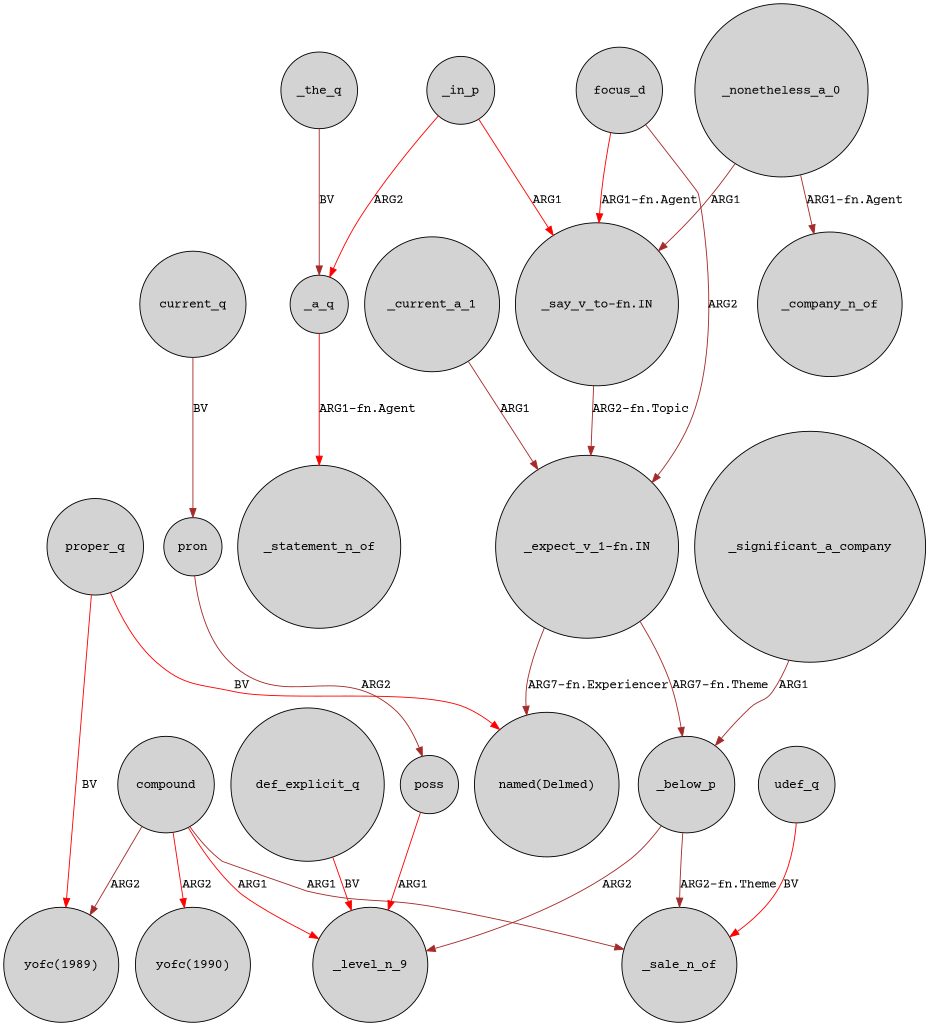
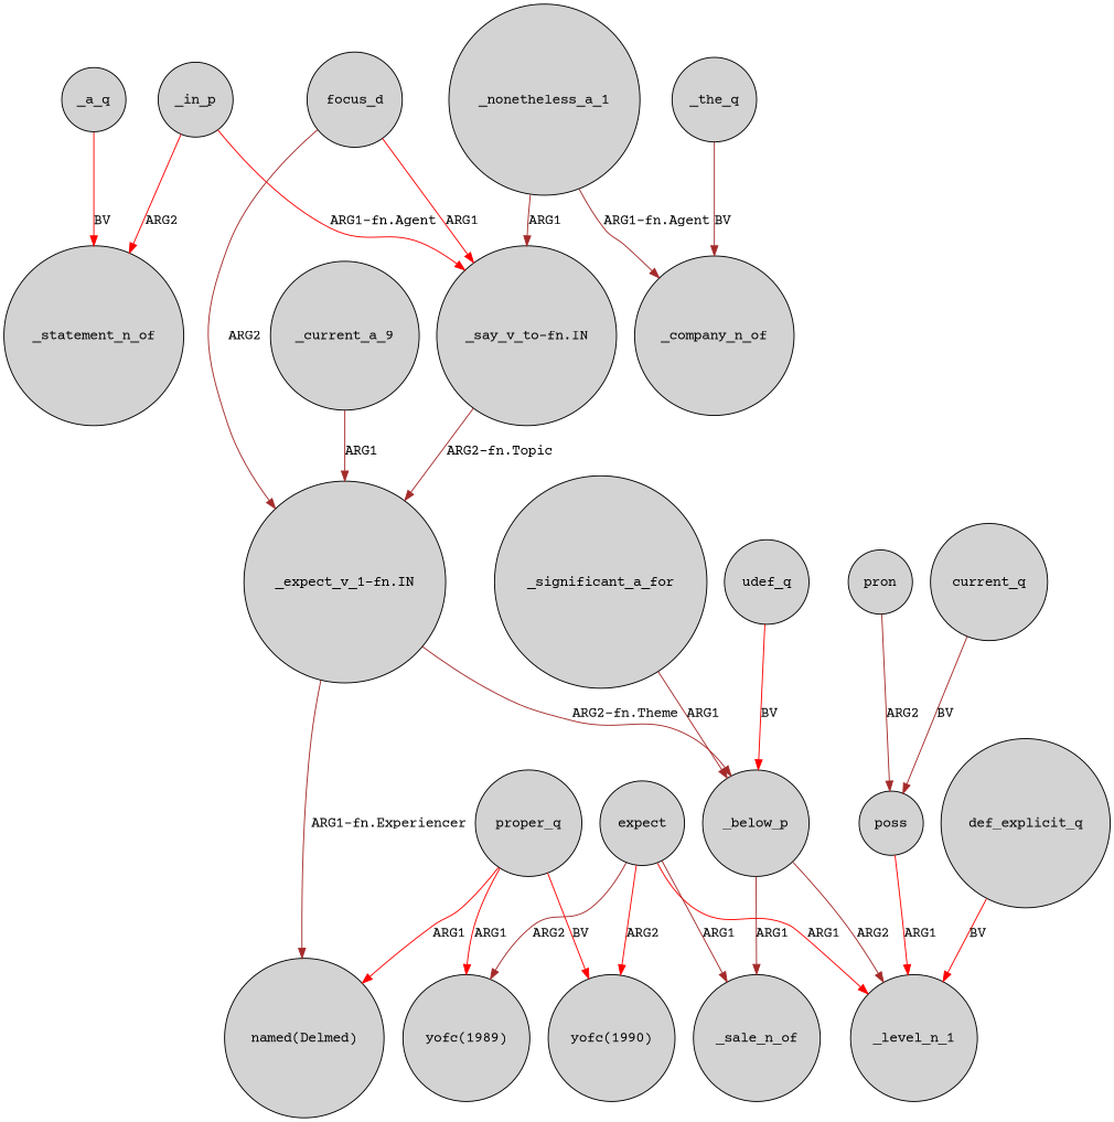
  digraph {
    fontname="Courier Prime"
    node [fontname="Courier Prime" shape=circle style=filled]
    edge [color=brown fontname="Courier Prime"]
-   compound
+   compound [label=expect]
    "yofc(1990)"
-   _level_n_1 [label=_level_n_9]
+   _level_n_1
    _sale_n_of
    "yofc(1989)"
    poss
    pron
    _in_p
    "_say_v_to-fn.IN"
    _statement_n_of
    "_expect_v_1-fn.IN"
    _below_p
    "named(Delmed)"
    focus_d
    _a_q
    proper_q
    _the_q
    _company_n_of
    n19 [label=current_q]
-   _significant_a_for [label=_significant_a_company]
-   _nonetheless_a_1 [label=_nonetheless_a_0]
+   _significant_a_for
+   _nonetheless_a_1
    udef_q
    def_explicit_q
-   _current_a_1
+   _current_a_1 [label=_current_a_9]
    compound -> "yofc(1990)" [color=red label=ARG2]
    compound -> _level_n_1 [color=red label=ARG1]
    compound -> _sale_n_of [label=ARG1]
    compound -> "yofc(1989)" [label=ARG2]
    poss -> _level_n_1 [color=red label=ARG1]
    pron -> poss [label=ARG2]
-   _in_p -> "_say_v_to-fn.IN" [color=red label=ARG1]
-   _in_p -> _a_q [color=red label=ARG2]
+   _in_p -> "_say_v_to-fn.IN" [color=red label="ARG1-fn.Agent"]
+   _in_p -> _statement_n_of [color=red label=ARG2]
    "_say_v_to-fn.IN" -> "_expect_v_1-fn.IN" [label="ARG2-fn.Topic"]
-   "_expect_v_1-fn.IN" -> _below_p [label="ARG7-fn.Theme"]
-   "_expect_v_1-fn.IN" -> "named(Delmed)" [label="ARG7-fn.Experiencer"]
+   "_expect_v_1-fn.IN" -> _below_p [label="ARG2-fn.Theme"]
+   "_expect_v_1-fn.IN" -> "named(Delmed)" [label="ARG1-fn.Experiencer"]
    _below_p -> _level_n_1 [label=ARG2]
-   _below_p -> _sale_n_of [label="ARG2-fn.Theme"]
-   focus_d -> "_say_v_to-fn.IN" [color=red label="ARG1-fn.Agent"]
+   _below_p -> _sale_n_of [label=ARG1]
+   focus_d -> "_say_v_to-fn.IN" [color=red label=ARG1]
    focus_d -> "_expect_v_1-fn.IN" [label=ARG2]
-   _a_q -> _statement_n_of [color=red label="ARG1-fn.Agent"]
-   proper_q -> "yofc(1989)" [color=red label=BV]
-   proper_q -> "named(Delmed)" [color=red label=BV]
-   _the_q -> _a_q [label=BV]
-   n19 -> pron [label=BV]
+   _a_q -> _statement_n_of [color=red label=BV]
+   proper_q -> "yofc(1990)" [color=red label=BV]
+   proper_q -> "yofc(1989)" [color=red label=ARG1]
+   proper_q -> "named(Delmed)" [color=red label=ARG1]
+   _the_q -> _company_n_of [label=BV]
+   n19 -> poss [label=BV]
    _significant_a_for -> _below_p [label=ARG1]
    _nonetheless_a_1 -> "_say_v_to-fn.IN" [label=ARG1]
    _nonetheless_a_1 -> _company_n_of [label="ARG1-fn.Agent"]
-   udef_q -> _sale_n_of [color=red label=BV]
+   udef_q -> _below_p [color=red label=BV]
    def_explicit_q -> _level_n_1 [color=red label=BV]
    _current_a_1 -> "_expect_v_1-fn.IN" [label=ARG1]
  }
